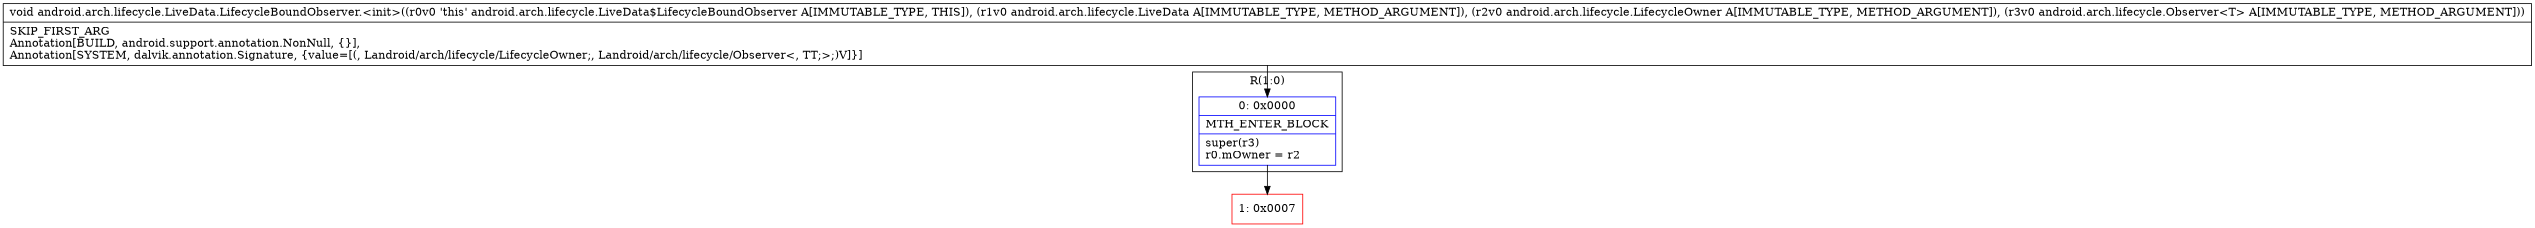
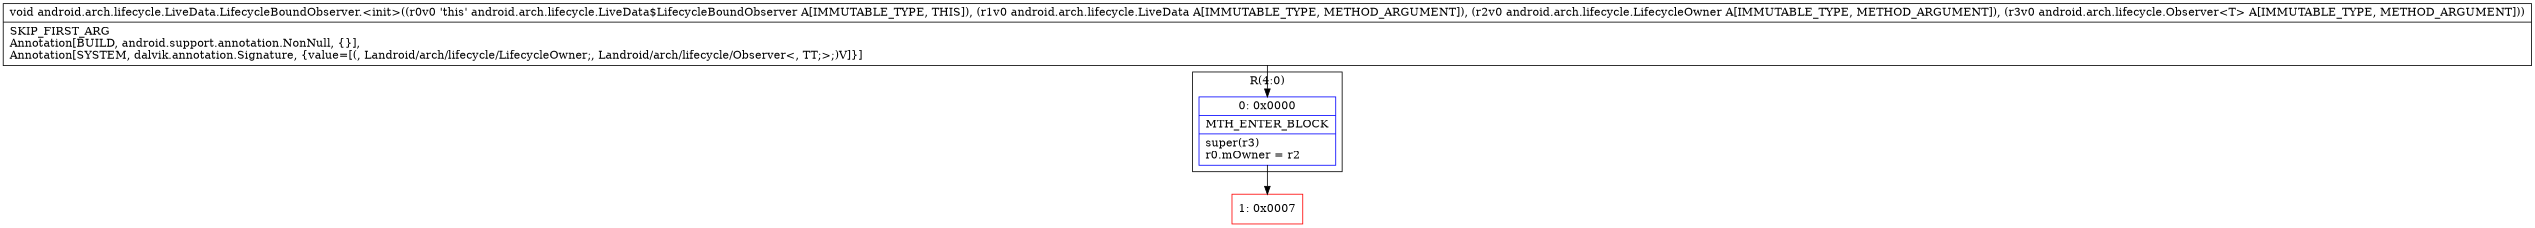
  digraph {
    node [shape=record]
    n1 [color=blue label="{0\:\ 0x0000|MTH_ENTER_BLOCK\l|super(r3)\lr0.mOwner = r2\l}"]
    n2 [color=red label="{1\:\ 0x0007}"]
    n3 [label="{void android.arch.lifecycle.LiveData.LifecycleBoundObserver.\<init\>((r0v0 'this' android.arch.lifecycle.LiveData$LifecycleBoundObserver A[IMMUTABLE_TYPE, THIS]), (r1v0 android.arch.lifecycle.LiveData A[IMMUTABLE_TYPE, METHOD_ARGUMENT]), (r2v0 android.arch.lifecycle.LifecycleOwner A[IMMUTABLE_TYPE, METHOD_ARGUMENT]), (r3v0 android.arch.lifecycle.Observer\<T\> A[IMMUTABLE_TYPE, METHOD_ARGUMENT]))  | SKIP_FIRST_ARG\lAnnotation[BUILD, android.support.annotation.NonNull, \{\}], \lAnnotation[SYSTEM, dalvik.annotation.Signature, \{value=[(, Landroid\/arch\/lifecycle\/LifecycleOwner;, Landroid\/arch\/lifecycle\/Observer\<, TT;\>;)V]\}]\l}"]
    subgraph cluster_1 {
-     label="R(1:0)"
+     label="R(4:0)"
      n1
    }
    n1 -> n2
    n3 -> n1
  }
